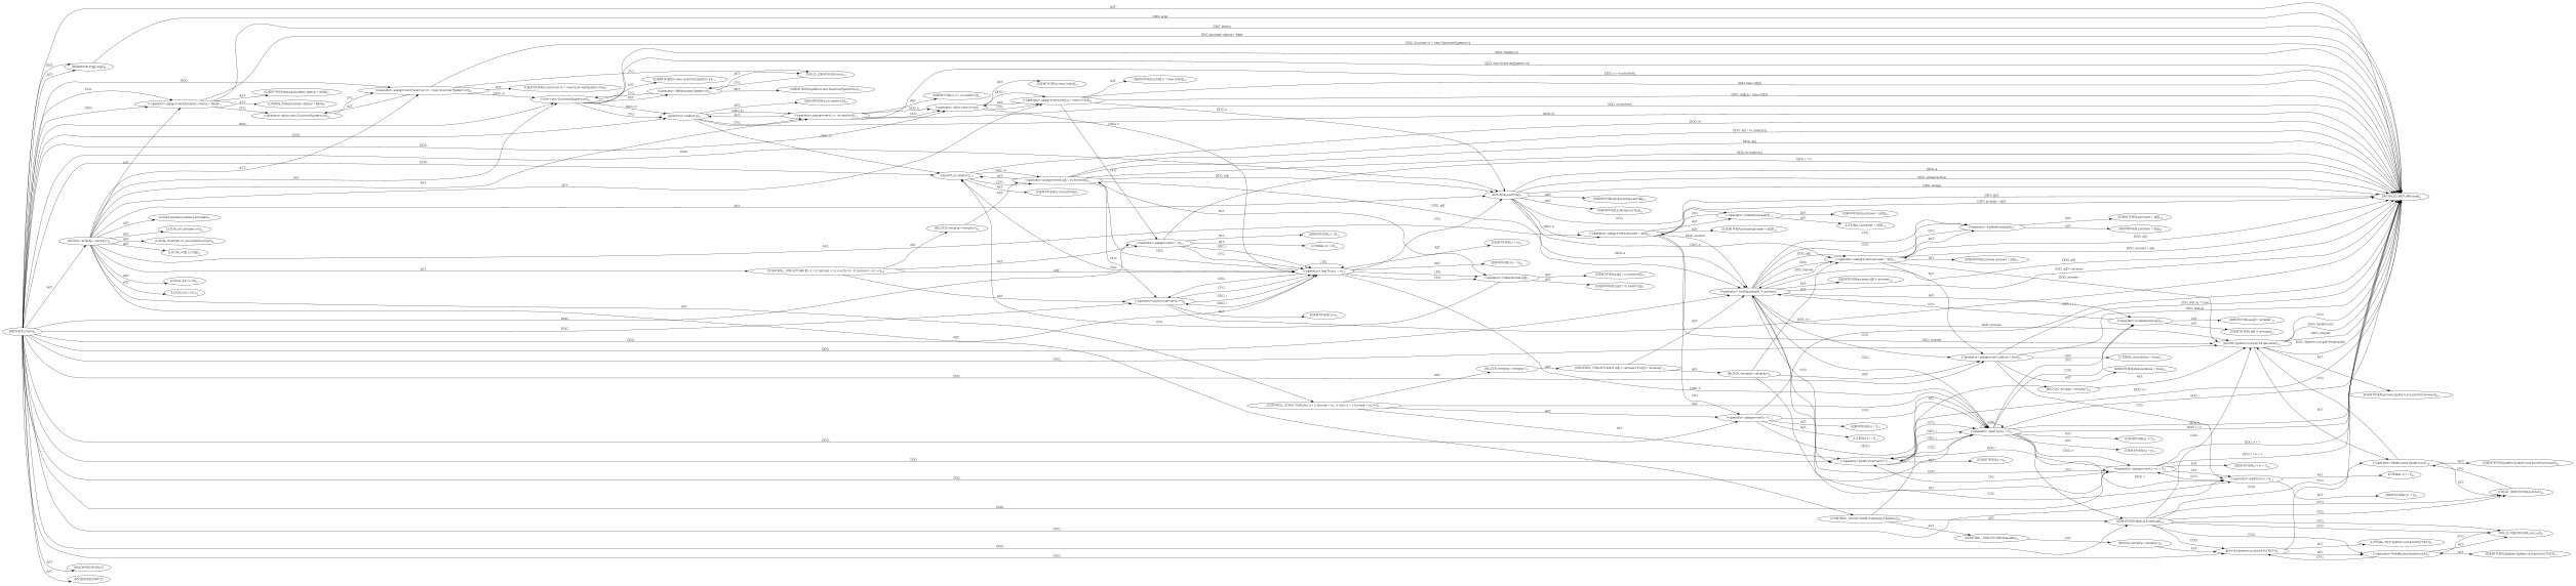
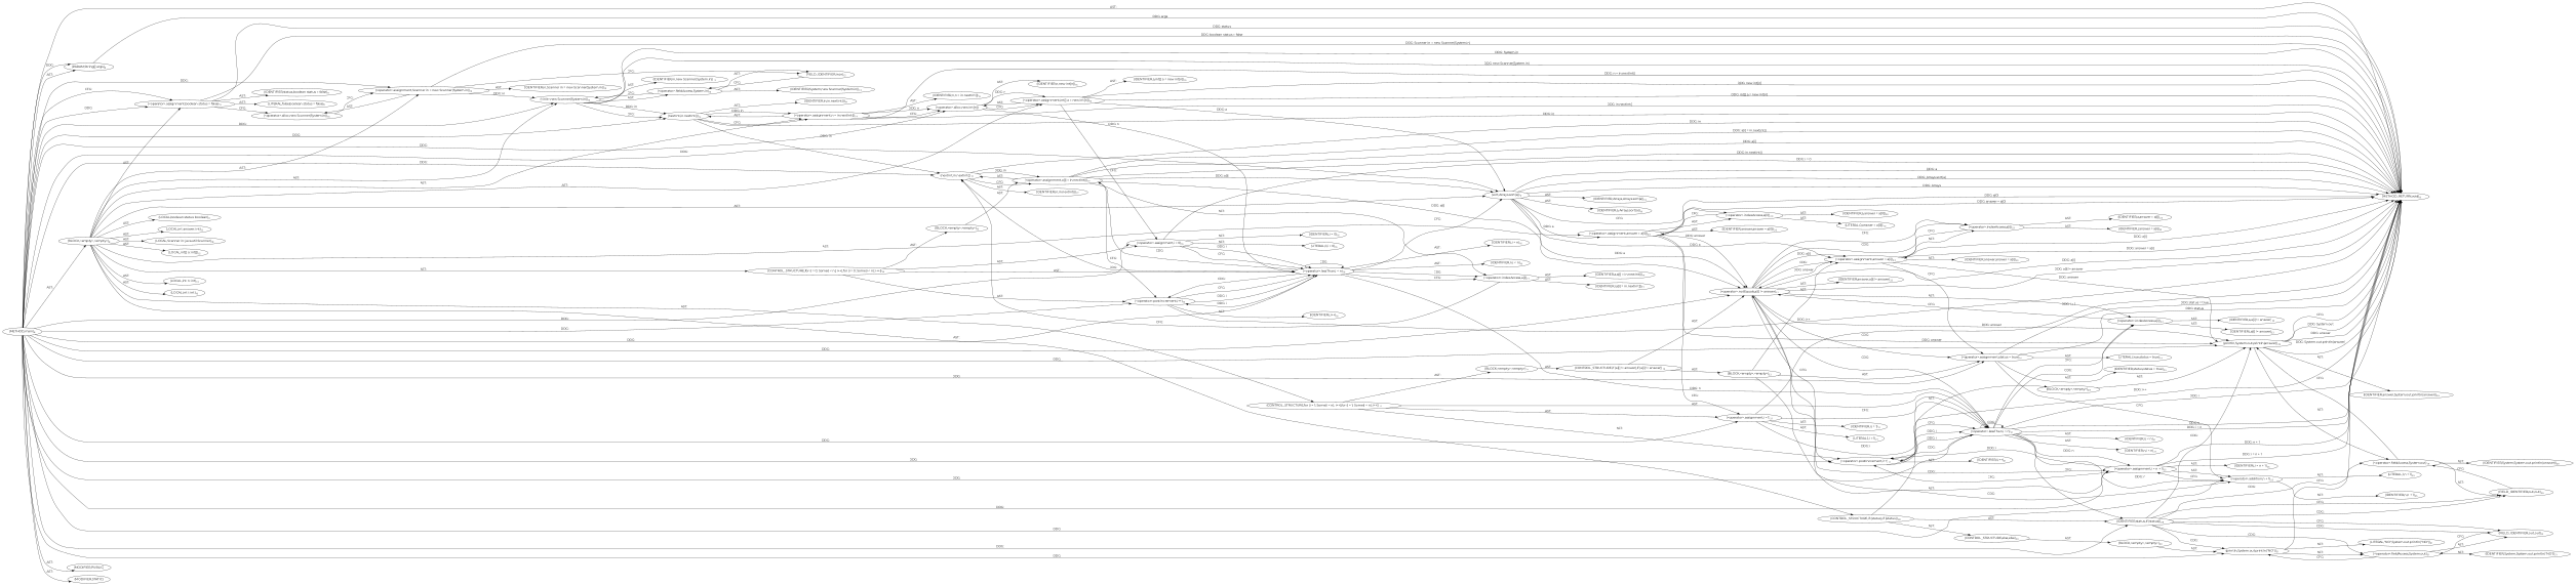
  digraph {
    fontname=Montserrat
    rankdir=LR
    node [fontname=Montserrat]
    edge [fontname=Montserrat]
    n1 [label=<(METHOD,main)<SUB>8</SUB>>]
    n2 [label=<(PARAM,String[] args)<SUB>8</SUB>>]
    n3 [label=<(BLOCK,&lt;empty&gt;,&lt;empty&gt;)<SUB>8</SUB>>]
    n4 [label=<(&lt;operator&gt;.assignment,boolean status = false)<SUB>11</SUB>>]
    n5 [label=<(&lt;operator&gt;.assignment,Scanner in = new Scanner(System.in))<SUB>13</SUB>>]
    n6 [label=<(&lt;init&gt;,new Scanner(System.in))<SUB>13</SUB>>]
    n7 [label=<(nextInt,in.nextInt())<SUB>14</SUB>>]
    n8 [label=<(&lt;operator&gt;.alloc,new int[n])>]
    n9 [label=<(&lt;operator&gt;.assignment,i = 0)<SUB>16</SUB>>]
    n10 [label=<(&lt;operator&gt;.lessThan,i &lt; n)<SUB>16</SUB>>]
    n11 [label=<(&lt;operator&gt;.postIncrement,i++)<SUB>16</SUB>>]
    n12 [label=<(nextInt,in.nextInt())<SUB>17</SUB>>]
    n13 [label=<(sort,Arrays.sort(a))<SUB>11</SUB>>]
    n14 [label=<(&lt;operator&gt;.assignment,i = 1)<SUB>21</SUB>>]
    n15 [label=<(&lt;operator&gt;.lessThan,i &lt; n)<SUB>21</SUB>>]
    n16 [label=<(&lt;operator&gt;.postIncrement,i++)<SUB>21</SUB>>]
    n17 [label=<(&lt;operator&gt;.notEquals,a[i] != answer)<SUB>22</SUB>>]
    n18 [label=<(&lt;operator&gt;.assignment,status = true)<SUB>24</SUB>>]
    n19 [label=<(&lt;operator&gt;.assignment,i = n + 1)<SUB>25</SUB>>]
    n20 [label=<(&lt;operator&gt;.addition,n + 1)<SUB>25</SUB>>]
    n21 [label=<(IDENTIFIER,status,if (status))<SUB>28</SUB>>]
    n22 [label=<(println,System.out.println(answer))<SUB>29</SUB>>]
    n23 [label=<(println,System.out.println(&quot;NO&quot;))<SUB>31</SUB>>]
    n24 [label=<(MODIFIER,PUBLIC)>]
    n25 [label=<(MODIFIER,STATIC)>]
    n26 [label=<(METHOD_RETURN,void)<SUB>8</SUB>>]
    n27 [label=<(LOCAL,int n: int)<SUB>10</SUB>>]
    n28 [label=<(LOCAL,int i: int)<SUB>10</SUB>>]
    n29 [label=<(LOCAL,boolean status: boolean)<SUB>11</SUB>>]
    n30 [label=<(LOCAL,int answer: int)<SUB>12</SUB>>]
    n31 [label=<(LOCAL,Scanner in: java.util.Scanner)<SUB>18</SUB>>]
    n32 [label=<(&lt;operator&gt;.assignment,n = in.nextInt())<SUB>14</SUB>>]
    n33 [label=<(LOCAL,int[] a: int[])<SUB>15</SUB>>]
    n34 [label=<(&lt;operator&gt;.assignment,int[] a = new int[n])<SUB>15</SUB>>]
    n35 [label=<(CONTROL_STRUCTURE,for (i = 0; Some(i &lt; n); i++),for (i = 0; Some(i &lt; n); i++))<SUB>16</SUB>>]
    n36 [label=<(&lt;operator&gt;.assignment,answer = a[0])<SUB>20</SUB>>]
    n37 [label=<(CONTROL_STRUCTURE,for (i = 1; Some(i &lt; n); i++),for (i = 1; Some(i &lt; n); i++))<SUB>21</SUB>>]
    n38 [label=<(CONTROL_STRUCTURE,if (status),if (status))<SUB>28</SUB>>]
    n39 [label=<(IDENTIFIER,status,boolean status = false)<SUB>11</SUB>>]
    n40 [label=<(LITERAL,false,boolean status = false)<SUB>11</SUB>>]
    n41 [label=<(&lt;operator&gt;.alloc,new Scanner(System.in))<SUB>13</SUB>>]
    n42 [label=<(IDENTIFIER,in,Scanner in = new Scanner(System.in))<SUB>13</SUB>>]
    n43 [label=<(FIELD_IDENTIFIER,in,in)<SUB>13</SUB>>]
    n44 [label=<(IDENTIFIER,in,new Scanner(System.in))<SUB>13</SUB>>]
    n45 [label=<(&lt;operator&gt;.fieldAccess,System.in)<SUB>13</SUB>>]
    n46 [label=<(IDENTIFIER,in,in.nextInt())<SUB>14</SUB>>]
    n47 [label=<(IDENTIFIER,n,new int[n])<SUB>15</SUB>>]
    n48 [label=<(IDENTIFIER,i,i = 0)<SUB>16</SUB>>]
    n49 [label=<(LITERAL,0,i = 0)<SUB>16</SUB>>]
    n50 [label=<(IDENTIFIER,i,i &lt; n)<SUB>16</SUB>>]
    n51 [label=<(IDENTIFIER,n,i &lt; n)<SUB>16</SUB>>]
    n52 [label=<(&lt;operator&gt;.assignment,a[i] = in.nextInt())<SUB>17</SUB>>]
    n53 [label=<(&lt;operator&gt;.indexAccess,a[i])<SUB>17</SUB>>]
    n54 [label=<(IDENTIFIER,i,i++)<SUB>16</SUB>>]
    n55 [label=<(IDENTIFIER,in,in.nextInt())<SUB>17</SUB>>]
    n56 [label=<(IDENTIFIER,Arrays,Arrays.sort(a))<SUB>19</SUB>>]
    n57 [label=<(IDENTIFIER,a,Arrays.sort(a))<SUB>19</SUB>>]
    n58 [label=<(&lt;operator&gt;.indexAccess,a[0])<SUB>20</SUB>>]
    n59 [label=<(&lt;operator&gt;.assignment,answer = a[i])<SUB>23</SUB>>]
    n60 [label=<(IDENTIFIER,i,i = 1)<SUB>21</SUB>>]
    n61 [label=<(LITERAL,1,i = 1)<SUB>21</SUB>>]
    n62 [label=<(IDENTIFIER,i,i &lt; n)<SUB>21</SUB>>]
    n63 [label=<(IDENTIFIER,n,i &lt; n)<SUB>21</SUB>>]
    n64 [label=<(&lt;operator&gt;.indexAccess,a[i])<SUB>22</SUB>>]
    n65 [label=<(IDENTIFIER,i,i++)<SUB>21</SUB>>]
    n66 [label=<(IDENTIFIER,answer,a[i] != answer)<SUB>22</SUB>>]
    n67 [label=<(&lt;operator&gt;.indexAccess,a[i])<SUB>23</SUB>>]
    n68 [label=<(IDENTIFIER,status,status = true)<SUB>24</SUB>>]
    n69 [label=<(LITERAL,true,status = true)<SUB>24</SUB>>]
    n70 [label=<(IDENTIFIER,i,i = n + 1)<SUB>25</SUB>>]
    n71 [label=<(IDENTIFIER,n,n + 1)<SUB>25</SUB>>]
    n72 [label=<(LITERAL,1,n + 1)<SUB>25</SUB>>]
    n73 [label=<(&lt;operator&gt;.fieldAccess,System.out)<SUB>29</SUB>>]
    n74 [label=<(FIELD_IDENTIFIER,out,out)<SUB>29</SUB>>]
    n75 [label=<(&lt;operator&gt;.fieldAccess,System.out)<SUB>31</SUB>>]
    n76 [label=<(FIELD_IDENTIFIER,out,out)<SUB>31</SUB>>]
    n77 [label=<(IDENTIFIER,answer,System.out.println(answer))<SUB>29</SUB>>]
    n78 [label=<(LITERAL,&quot;NO&quot;,System.out.println(&quot;NO&quot;))<SUB>31</SUB>>]
    n79 [label=<(IDENTIFIER,n,n = in.nextInt())<SUB>14</SUB>>]
    n80 [label=<(IDENTIFIER,a,int[] a = new int[n])<SUB>15</SUB>>]
    n81 [label=<(BLOCK,&lt;empty&gt;,&lt;empty&gt;)<SUB>16</SUB>>]
    n82 [label=<(IDENTIFIER,answer,answer = a[0])<SUB>20</SUB>>]
    n83 [label=<(BLOCK,&lt;empty&gt;,&lt;empty&gt;)<SUB>21</SUB>>]
    n84 [label=<(BLOCK,&lt;empty&gt;,&lt;empty&gt;)<SUB>28</SUB>>]
    n85 [label=<(CONTROL_STRUCTURE,else,else)<SUB>30</SUB>>]
    n86 [label=<(IDENTIFIER,System,new Scanner(System.in))<SUB>13</SUB>>]
    n87 [label=<(IDENTIFIER,a,a[i] = in.nextInt())<SUB>17</SUB>>]
    n88 [label=<(IDENTIFIER,i,a[i] = in.nextInt())<SUB>17</SUB>>]
    n89 [label=<(IDENTIFIER,a,answer = a[0])<SUB>20</SUB>>]
    n90 [label=<(LITERAL,0,answer = a[0])<SUB>20</SUB>>]
    n91 [label=<(IDENTIFIER,answer,answer = a[i])<SUB>23</SUB>>]
    n92 [label=<(CONTROL_STRUCTURE,if (a[i] != answer),if (a[i] != answer))<SUB>22</SUB>>]
    n93 [label=<(IDENTIFIER,a,a[i] != answer)<SUB>22</SUB>>]
    n94 [label=<(IDENTIFIER,i,a[i] != answer)<SUB>22</SUB>>]
    n95 [label=<(BLOCK,&lt;empty&gt;,&lt;empty&gt;)<SUB>22</SUB>>]
    n96 [label=<(IDENTIFIER,a,answer = a[i])<SUB>23</SUB>>]
    n97 [label=<(IDENTIFIER,i,answer = a[i])<SUB>23</SUB>>]
    n98 [label=<(BLOCK,&lt;empty&gt;,&lt;empty&gt;)<SUB>30</SUB>>]
    n99 [label=<(IDENTIFIER,System,System.out.println(answer))<SUB>29</SUB>>]
    n100 [label=<(IDENTIFIER,System,System.out.println(&quot;NO&quot;))<SUB>31</SUB>>]
    n1 -> n2 [label="AST: "]
    n1 -> n2 [label="DDG: "]
    n1 -> n3 [label="AST: "]
    n1 -> n4 [label="CFG: "]
    n1 -> n4 [label="DDG: "]
    n1 -> n5 [label="DDG: "]
    n1 -> n6 [label="DDG: "]
    n1 -> n7 [label="DDG: "]
    n1 -> n8 [label="DDG: "]
    n1 -> n9 [label="DDG: "]
    n1 -> n10 [label="DDG: "]
    n1 -> n11 [label="DDG: "]
    n1 -> n12 [label="DDG: "]
    n1 -> n13 [label="DDG: "]
    n1 -> n14 [label="DDG: "]
    n1 -> n15 [label="DDG: "]
    n1 -> n16 [label="DDG: "]
    n1 -> n17 [label="DDG: "]
    n1 -> n18 [label="DDG: "]
    n1 -> n19 [label="DDG: "]
    n1 -> n20 [label="DDG: "]
    n1 -> n21 [label="DDG: "]
    n1 -> n22 [label="DDG: "]
    n1 -> n23 [label="DDG: "]
    n1 -> n24 [label="AST: "]
    n1 -> n25 [label="AST: "]
    n1 -> n26 [label="AST: "]
    n2 -> n26 [label="DDG: args"]
    n3 -> n4 [label="AST: "]
    n3 -> n5 [label="AST: "]
    n3 -> n6 [label="AST: "]
    n3 -> n13 [label="AST: "]
    n3 -> n27 [label="AST: "]
    n3 -> n28 [label="AST: "]
    n3 -> n29 [label="AST: "]
    n3 -> n30 [label="AST: "]
    n3 -> n31 [label="AST: "]
    n3 -> n32 [label="AST: "]
    n3 -> n33 [label="AST: "]
    n3 -> n34 [label="AST: "]
    n3 -> n35 [label="AST: "]
    n3 -> n36 [label="AST: "]
    n3 -> n37 [label="AST: "]
    n3 -> n38 [label="AST: "]
    n4 -> n26 [label="DDG: status"]
    n4 -> n26 [label="DDG: boolean status = false"]
    n4 -> n39 [label="AST: "]
    n4 -> n40 [label="AST: "]
    n4 -> n41 [label="CFG: "]
    n5 -> n6 [label="DDG: in"]
    n5 -> n26 [label="DDG: Scanner in = new Scanner(System.in)"]
    n5 -> n41 [label="AST: "]
    n5 -> n42 [label="AST: "]
    n5 -> n43 [label="CFG: "]
    n6 -> n7 [label="CFG: "]
    n6 -> n7 [label="DDG: in"]
    n6 -> n26 [label="DDG: System.in"]
    n6 -> n26 [label="DDG: new Scanner(System.in)"]
    n6 -> n44 [label="AST: "]
    n6 -> n45 [label="AST: "]
    n7 -> n12 [label="DDG: in"]
    n7 -> n26 [label="DDG: in"]
    n7 -> n32 [label="CFG: "]
    n7 -> n32 [label="DDG: in"]
    n7 -> n46 [label="AST: "]
    n8 -> n10 [label="DDG: n"]
    n8 -> n34 [label="CFG: "]
    n8 -> n34 [label="DDG: n"]
    n8 -> n47 [label="AST: "]
    n9 -> n10 [label="CFG: "]
    n9 -> n10 [label="DDG: i"]
    n9 -> n26 [label="DDG: i = 0"]
    n9 -> n48 [label="AST: "]
    n9 -> n49 [label="AST: "]
    n10 -> n10 [label="CDG: "]
    n10 -> n11 [label="DDG: i"]
    n10 -> n11 [label="CDG: "]
    n10 -> n12 [label="CDG: "]
    n10 -> n13 [label="CFG: "]
    n10 -> n15 [label="DDG: n"]
    n10 -> n50 [label="AST: "]
    n10 -> n51 [label="AST: "]
    n10 -> n52 [label="CDG: "]
    n10 -> n53 [label="CFG: "]
    n10 -> n53 [label="CDG: "]
    n11 -> n10 [label="CFG: "]
    n11 -> n10 [label="DDG: i"]
    n11 -> n26 [label="DDG: i++"]
    n11 -> n54 [label="AST: "]
    n12 -> n26 [label="DDG: in"]
    n12 -> n52 [label="CFG: "]
    n12 -> n52 [label="DDG: in"]
    n12 -> n55 [label="AST: "]
    n13 -> n17 [label="DDG: a"]
    n13 -> n26 [label="DDG: a"]
    n13 -> n26 [label="DDG: Arrays.sort(a)"]
    n13 -> n26 [label="DDG: Arrays"]
    n13 -> n36 [label="DDG: a"]
    n13 -> n56 [label="AST: "]
    n13 -> n57 [label="AST: "]
    n13 -> n58 [label="CFG: "]
    n13 -> n59 [label="DDG: a"]
    n14 -> n15 [label="CFG: "]
    n14 -> n15 [label="DDG: i"]
    n14 -> n26 [label="DDG: i = 1"]
    n14 -> n60 [label="AST: "]
    n14 -> n61 [label="AST: "]
    n15 -> n15 [label="CDG: "]
    n15 -> n16 [label="DDG: i"]
    n15 -> n16 [label="CDG: "]
    n15 -> n17 [label="CDG: "]
    n15 -> n19 [label="DDG: n"]
    n15 -> n20 [label="DDG: n"]
    n15 -> n21 [label="CFG: "]
    n15 -> n26 [label="DDG: i"]
    n15 -> n26 [label="DDG: n"]
    n15 -> n26 [label="DDG: i &lt; n"]
    n15 -> n62 [label="AST: "]
    n15 -> n63 [label="AST: "]
    n15 -> n64 [label="CFG: "]
    n15 -> n64 [label="CDG: "]
    n16 -> n15 [label="CFG: "]
    n16 -> n15 [label="DDG: i"]
    n16 -> n26 [label="DDG: i++"]
    n16 -> n65 [label="AST: "]
    n17 -> n16 [label="CFG: "]
    n17 -> n18 [label="CDG: "]
    n17 -> n19 [label="CDG: "]
    n17 -> n20 [label="CDG: "]
    n17 -> n22 [label="DDG: answer"]
    n17 -> n26 [label="DDG: a[i]"]
    n17 -> n26 [label="DDG: a[i] != answer"]
    n17 -> n59 [label="DDG: a[i]"]
    n17 -> n59 [label="CDG: "]
    n17 -> n64 [label="AST: "]
    n17 -> n66 [label="AST: "]
    n17 -> n67 [label="CFG: "]
    n17 -> n67 [label="CDG: "]
    n18 -> n20 [label="CFG: "]
    n18 -> n26 [label="DDG: status"]
    n18 -> n26 [label="DDG: status = true"]
    n18 -> n68 [label="AST: "]
    n18 -> n69 [label="AST: "]
    n19 -> n16 [label="CFG: "]
    n19 -> n16 [label="DDG: i"]
    n19 -> n20 [label="AST: "]
    n19 -> n26 [label="DDG: n + 1"]
    n19 -> n26 [label="DDG: i = n + 1"]
    n19 -> n70 [label="AST: "]
    n20 -> n19 [label="CFG: "]
    n20 -> n71 [label="AST: "]
    n20 -> n72 [label="AST: "]
    n21 -> n22 [label="CDG: "]
    n21 -> n23 [label="CDG: "]
    n21 -> n73 [label="CDG: "]
    n21 -> n74 [label="CFG: "]
    n21 -> n74 [label="CDG: "]
    n21 -> n75 [label="CDG: "]
    n21 -> n76 [label="CFG: "]
    n21 -> n76 [label="CDG: "]
    n22 -> n26 [label="CFG: "]
    n22 -> n26 [label="DDG: System.out"]
    n22 -> n26 [label="DDG: answer"]
    n22 -> n26 [label="DDG: System.out.println(answer)"]
    n22 -> n73 [label="AST: "]
    n22 -> n77 [label="AST: "]
    n23 -> n26 [label="CFG: "]
    n23 -> n75 [label="AST: "]
    n23 -> n78 [label="AST: "]
    n32 -> n7 [label="AST: "]
    n32 -> n8 [label="CFG: "]
    n32 -> n8 [label="DDG: n"]
    n32 -> n26 [label="DDG: in.nextInt()"]
    n32 -> n26 [label="DDG: n = in.nextInt()"]
    n32 -> n79 [label="AST: "]
    n34 -> n8 [label="AST: "]
    n34 -> n9 [label="CFG: "]
    n34 -> n13 [label="DDG: a"]
    n34 -> n26 [label="DDG: new int[n]"]
    n34 -> n26 [label="DDG: int[] a = new int[n]"]
    n34 -> n80 [label="AST: "]
    n35 -> n9 [label="AST: "]
    n35 -> n10 [label="AST: "]
    n35 -> n11 [label="AST: "]
    n35 -> n81 [label="AST: "]
    n36 -> n14 [label="CFG: "]
    n36 -> n17 [label="DDG: answer"]
    n36 -> n22 [label="DDG: answer"]
    n36 -> n26 [label="DDG: a[0]"]
    n36 -> n26 [label="DDG: answer = a[0]"]
    n36 -> n58 [label="AST: "]
    n36 -> n82 [label="AST: "]
    n37 -> n14 [label="AST: "]
    n37 -> n15 [label="AST: "]
    n37 -> n16 [label="AST: "]
    n37 -> n83 [label="AST: "]
    n38 -> n21 [label="AST: "]
    n38 -> n84 [label="AST: "]
    n38 -> n85 [label="AST: "]
    n41 -> n5 [label="CFG: "]
    n43 -> n45 [label="CFG: "]
    n45 -> n6 [label="CFG: "]
    n45 -> n43 [label="AST: "]
    n45 -> n86 [label="AST: "]
    n52 -> n11 [label="CFG: "]
    n52 -> n12 [label="AST: "]
    n52 -> n13 [label="DDG: a[i]"]
    n52 -> n17 [label="DDG: a[i]"]
    n52 -> n26 [label="DDG: a[i]"]
    n52 -> n26 [label="DDG: in.nextInt()"]
    n52 -> n26 [label="DDG: a[i] = in.nextInt()"]
    n52 -> n53 [label="AST: "]
    n53 -> n12 [label="CFG: "]
    n53 -> n87 [label="AST: "]
    n53 -> n88 [label="AST: "]
    n58 -> n36 [label="CFG: "]
    n58 -> n89 [label="AST: "]
    n58 -> n90 [label="AST: "]
    n59 -> n17 [label="DDG: answer"]
-   n59 -> n18 [label="AST: "]
+   n59 -> n18 [label="CFG: "]
    n59 -> n22 [label="DDG: answer"]
    n59 -> n26 [label="DDG: a[i]"]
    n59 -> n26 [label="DDG: answer = a[i]"]
    n59 -> n67 [label="AST: "]
    n59 -> n91 [label="AST: "]
    n64 -> n17 [label="CFG: "]
    n64 -> n93 [label="AST: "]
    n64 -> n94 [label="AST: "]
    n67 -> n59 [label="CFG: "]
    n67 -> n96 [label="AST: "]
    n67 -> n97 [label="AST: "]
    n73 -> n22 [label="CFG: "]
    n73 -> n74 [label="AST: "]
    n73 -> n99 [label="AST: "]
    n74 -> n73 [label="CFG: "]
    n75 -> n23 [label="CFG: "]
    n75 -> n76 [label="AST: "]
    n75 -> n100 [label="AST: "]
    n76 -> n75 [label="CFG: "]
    n81 -> n52 [label="AST: "]
    n83 -> n92 [label="AST: "]
    n84 -> n22 [label="AST: "]
    n85 -> n98 [label="AST: "]
    n92 -> n17 [label="AST: "]
    n92 -> n95 [label="AST: "]
    n95 -> n18 [label="AST: "]
    n95 -> n19 [label="AST: "]
    n95 -> n59 [label="AST: "]
    n98 -> n23 [label="AST: "]
  }
